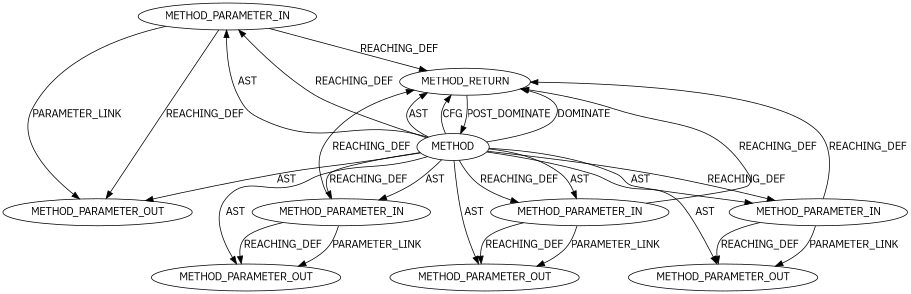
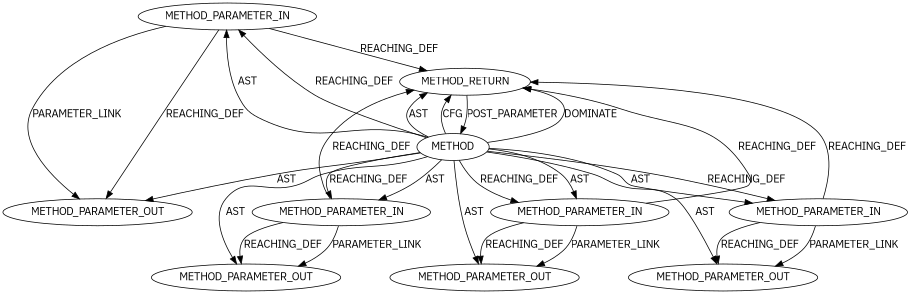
  digraph {
    fontname="IBM Plex Sans"
    node [CODE=p4 EVALUATION_STRATEGY=BY_VALUE IS_VARIADIC=false NAME=p4 ORDER=2 TYPE_FULL_NAME=ANY fontname="IBM Plex Sans"]
    edge [fontname="IBM Plex Sans"]
    n1 [INDEX=4 ORDER=4 label=METHOD_PARAMETER_IN]
    n2 [INDEX=4 ORDER=4 label=METHOD_PARAMETER_OUT]
    n3 [CODE=RET label=METHOD_RETURN IS_VARIADIC="" NAME=""]
    n4 [AST_PARENT_FULL_NAME="<global>" AST_PARENT_TYPE=NAMESPACE_BLOCK CODE="<empty>" FILENAME="<empty>" FULL_NAME=dout IS_EXTERNAL=true NAME=dout ORDER=0 label=METHOD EVALUATION_STRATEGY="" IS_VARIADIC="" TYPE_FULL_NAME=""]
    n5 [CODE=p1 INDEX=1 NAME=p1 ORDER=1 label=METHOD_PARAMETER_IN]
    n6 [CODE=p2 INDEX=2 NAME=p2 label=METHOD_PARAMETER_IN]
    n7 [CODE=p3 INDEX=3 NAME=p3 ORDER=3 label=METHOD_PARAMETER_OUT]
    n8 [CODE=p3 INDEX=3 NAME=p3 ORDER=3 label=METHOD_PARAMETER_IN]
    n9 [CODE=p1 INDEX=1 NAME=p1 ORDER=1 label=METHOD_PARAMETER_OUT]
    n10 [CODE=p2 INDEX=2 NAME=p2 label=METHOD_PARAMETER_OUT]
    n1 -> n2 [label=PARAMETER_LINK]
    n1 -> n2 [VARIABLE=p4 label=REACHING_DEF]
    n1 -> n3 [VARIABLE=p4 label=REACHING_DEF]
-   n3 -> n4 [label=POST_DOMINATE]
+   n3 -> n4 [label=POST_PARAMETER]
    n4 -> n1 [label=AST]
    n4 -> n1 [label=REACHING_DEF]
    n4 -> n2 [label=AST]
    n4 -> n3 [label=DOMINATE]
    n4 -> n3 [label=AST]
    n4 -> n3 [label=CFG]
    n4 -> n5 [label=REACHING_DEF]
    n4 -> n5 [label=AST]
    n4 -> n6 [label=AST]
    n4 -> n6 [label=REACHING_DEF]
    n4 -> n7 [label=AST]
    n4 -> n8 [label=AST]
    n4 -> n8 [label=REACHING_DEF]
    n4 -> n9 [label=AST]
    n4 -> n10 [label=AST]
    n5 -> n3 [VARIABLE=p1 label=REACHING_DEF]
    n5 -> n9 [label=PARAMETER_LINK]
    n5 -> n9 [VARIABLE=p1 label=REACHING_DEF]
    n6 -> n3 [VARIABLE=p2 label=REACHING_DEF]
    n6 -> n10 [label=PARAMETER_LINK]
    n6 -> n10 [VARIABLE=p2 label=REACHING_DEF]
    n8 -> n3 [VARIABLE=p3 label=REACHING_DEF]
    n8 -> n7 [VARIABLE=p3 label=REACHING_DEF]
    n8 -> n7 [label=PARAMETER_LINK]
  }
